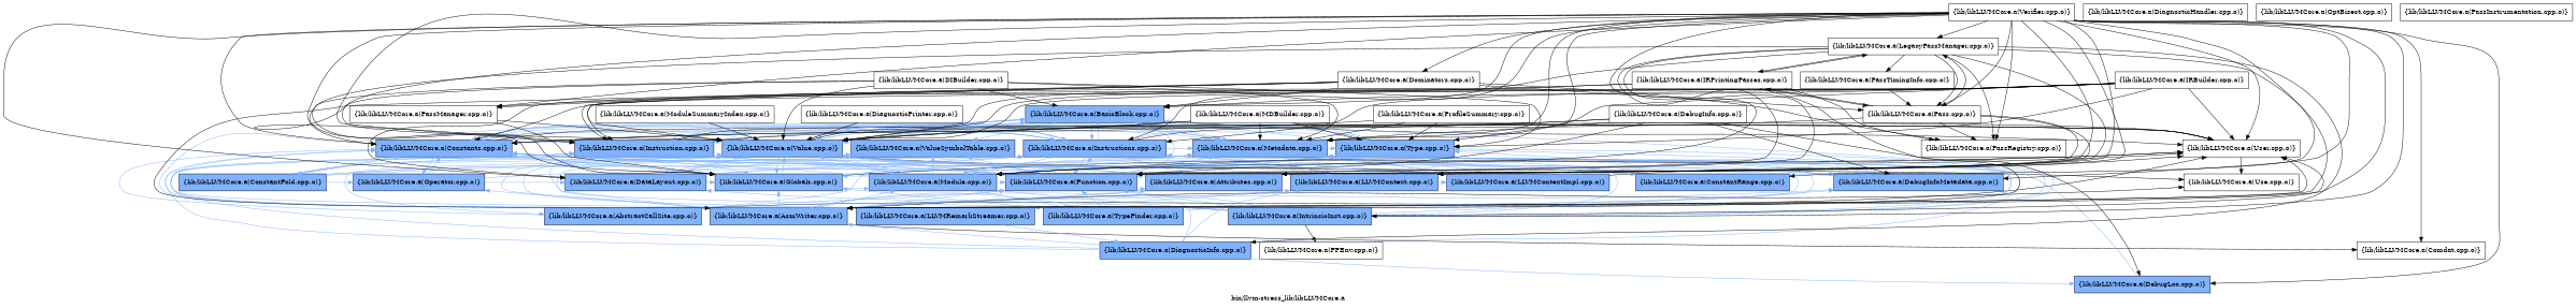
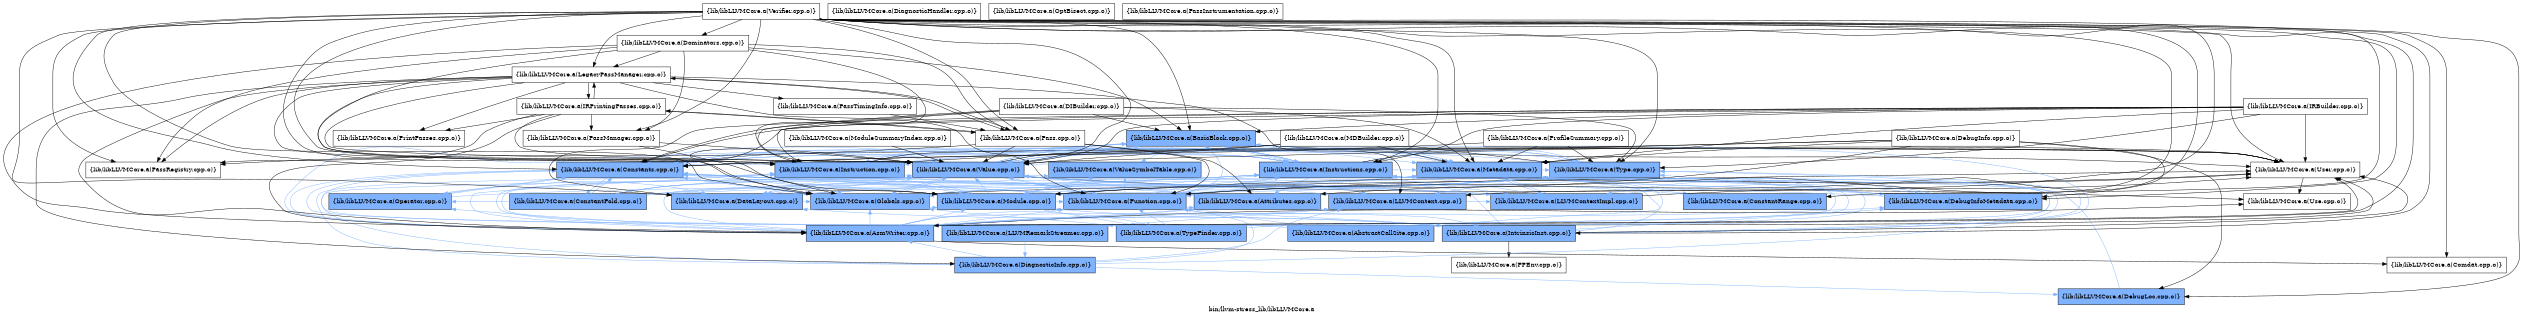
  digraph {
    label="bin/llvm-stress_lib/libLLVMCore.a"
    rankdir=TB
    node [fillcolor="0.600000 0.5 1" group=1 shape=box style=filled]
    edge [color="0.600000 0.5 1"]
    n1 [label="{lib/libLLVMCore.a(BasicBlock.cpp.o)}"]
    n2 [label="{lib/libLLVMCore.a(Constants.cpp.o)}"]
    n3 [label="{lib/libLLVMCore.a(Instruction.cpp.o)}"]
    n4 [label="{lib/libLLVMCore.a(Instructions.cpp.o)}"]
    n5 [label="{lib/libLLVMCore.a(Metadata.cpp.o)}"]
    n6 [label="{lib/libLLVMCore.a(Type.cpp.o)}"]
    n7 [group=0 label="{lib/libLLVMCore.a(User.cpp.o)}" fillcolor="" style=""]
    n8 [label="{lib/libLLVMCore.a(Value.cpp.o)}"]
    n9 [label="{lib/libLLVMCore.a(ValueSymbolTable.cpp.o)}"]
    n10 [label="{lib/libLLVMCore.a(ConstantFold.cpp.o)}"]
    n11 [label="{lib/libLLVMCore.a(Function.cpp.o)}"]
    n12 [label="{lib/libLLVMCore.a(Globals.cpp.o)}"]
    n13 [label="{lib/libLLVMCore.a(Operator.cpp.o)}"]
    n14 [label="{lib/libLLVMCore.a(Attributes.cpp.o)}"]
    n15 [label="{lib/libLLVMCore.a(DataLayout.cpp.o)}"]
    n16 [label="{lib/libLLVMCore.a(LLVMContextImpl.cpp.o)}"]
    n17 [label="{lib/libLLVMCore.a(Module.cpp.o)}"]
    n18 [label="{lib/libLLVMCore.a(DebugInfoMetadata.cpp.o)}"]
    n19 [label="{lib/libLLVMCore.a(ConstantRange.cpp.o)}"]
    n20 [group=0 label="{lib/libLLVMCore.a(Use.cpp.o)}" fillcolor="" style=""]
    n21 [label="{lib/libLLVMCore.a(LLVMContext.cpp.o)}"]
    n22 [label="{lib/libLLVMCore.a(AbstractCallSite.cpp.o)}"]
    n23 [label="{lib/libLLVMCore.a(IntrinsicInst.cpp.o)}"]
    n24 [label="{lib/libLLVMCore.a(AsmWriter.cpp.o)}"]
    n25 [label="{lib/libLLVMCore.a(TypeFinder.cpp.o)}"]
    n26 [label="{lib/libLLVMCore.a(LLVMRemarkStreamer.cpp.o)}"]
    n27 [group=0 label="{lib/libLLVMCore.a(FPEnv.cpp.o)}" fillcolor="" style=""]
    n28 [group=0 label="{lib/libLLVMCore.a(Comdat.cpp.o)}" fillcolor="" style=""]
    n29 [label="{lib/libLLVMCore.a(DiagnosticInfo.cpp.o)}"]
    n30 [label="{lib/libLLVMCore.a(DebugLoc.cpp.o)}"]
    n31 [group=0 label="{lib/libLLVMCore.a(IRPrintingPasses.cpp.o)}" fillcolor="" style=""]
    n32 [group=0 label="{lib/libLLVMCore.a(LegacyPassManager.cpp.o)}" fillcolor="" style=""]
    n33 [group=0 label="{lib/libLLVMCore.a(Pass.cpp.o)}" fillcolor="" style=""]
    n34 [group=0 label="{lib/libLLVMCore.a(PassManager.cpp.o)}" fillcolor="" style=""]
    n35 [group=0 label="{lib/libLLVMCore.a(PassRegistry.cpp.o)}" fillcolor="" style=""]
+   n36 [group=0 label="{lib/libLLVMCore.a(PrintPasses.cpp.o)}" fillcolor="" style=""]
    n37 [group=0 label="{lib/libLLVMCore.a(PassTimingInfo.cpp.o)}" fillcolor="" style=""]
    n38 [group=0 label="{lib/libLLVMCore.a(Verifier.cpp.o)}" fillcolor="" style=""]
    n39 [group=0 label="{lib/libLLVMCore.a(Dominators.cpp.o)}" fillcolor="" style=""]
-   n40 [group=0 label="{lib/libLLVMCore.a(DiagnosticPrinter.cpp.o)}" fillcolor="" style=""]
    n41 [group=0 label="{lib/libLLVMCore.a(DebugInfo.cpp.o)}" fillcolor="" style=""]
    n42 [group=0 label="{lib/libLLVMCore.a(DIBuilder.cpp.o)}" fillcolor="" style=""]
    n43 [group=0 label="{lib/libLLVMCore.a(IRBuilder.cpp.o)}" fillcolor="" style=""]
    n44 [group=0 label="{lib/libLLVMCore.a(DiagnosticHandler.cpp.o)}" fillcolor="" style=""]
    n45 [group=0 label="{lib/libLLVMCore.a(MDBuilder.cpp.o)}" fillcolor="" style=""]
    n46 [group=0 label="{lib/libLLVMCore.a(ModuleSummaryIndex.cpp.o)}" fillcolor="" style=""]
    n47 [group=0 label="{lib/libLLVMCore.a(OptBisect.cpp.o)}" fillcolor="" style=""]
    n48 [group=0 label="{lib/libLLVMCore.a(PassInstrumentation.cpp.o)}" fillcolor="" style=""]
    n49 [group=0 label="{lib/libLLVMCore.a(ProfileSummary.cpp.o)}" fillcolor="" style=""]
    subgraph sub_1 {
      rank=same
      n1
    }
    subgraph sub_2 {
      rank=same
      n2
      n3
      n4
      n5
      n6
      n7
      n8
      n9
    }
    subgraph sub_3 {
      rank=same
      n10
      n11
      n12
      n13
      n14
      n15
      n16
      n17
      n18
      n19
      n20
      n21
    }
    subgraph sub_4 {
      rank=same
      n22
      n23
      n24
      n25
      n26
    }
    subgraph sub_5 {
      rank=same
      n27
      n28
      n29
    }
    subgraph sub_6 {
      rank=same
      n1
    }
    subgraph sub_7 {
      rank=same
      n2
      n3
      n4
      n5
      n6
      n7
      n8
      n9
    }
    subgraph sub_8 {
      rank=same
      n10
      n11
      n12
      n13
      n14
      n15
      n16
      n17
      n18
      n19
      n20
      n21
    }
    subgraph sub_9 {
      rank=same
      n22
      n23
      n24
      n25
      n26
    }
    subgraph sub_10 {
      rank=same
      n27
      n28
      n29
    }
    n1 -> n2
    n1 -> n3
    n1 -> n4
    n1 -> n5
    n1 -> n6
    n1 -> n7 [color=""]
    n1 -> n8
    n1 -> n9
    n2 -> n3
    n2 -> n4
    n2 -> n6
    n2 -> n7 [color=""]
    n2 -> n8
    n2 -> n10
    n2 -> n11
    n2 -> n12
    n2 -> n13
    n3 -> n1
    n3 -> n2
    n3 -> n4
    n3 -> n5
    n3 -> n7 [color=""]
    n3 -> n8
    n3 -> n14
    n4 -> n1
    n4 -> n2
    n4 -> n3
    n4 -> n5
    n4 -> n6
    n4 -> n7 [color=""]
    n4 -> n8
    n4 -> n11
    n4 -> n14
    n4 -> n15
    n4 -> n16
    n4 -> n17
    n4 -> n22
    n5 -> n2
    n5 -> n6
    n5 -> n8
    n5 -> n16
    n5 -> n18
    n5 -> n19
    n6 -> n2
    n7 -> n20 [color=""]
    n8 -> n1
    n8 -> n2
    n8 -> n3
    n8 -> n4
    n8 -> n5
    n8 -> n6
    n8 -> n7 [color=""]
    n8 -> n9
    n8 -> n11
    n8 -> n12
    n8 -> n14
    n8 -> n15
    n8 -> n16
    n8 -> n20 [color=""]
    n8 -> n21
    n9 -> n8
    n10 -> n2
    n10 -> n4
    n10 -> n6
    n10 -> n8
    n10 -> n11
    n10 -> n12
    n10 -> n13
    n10 -> n17
    n11 -> n1
    n11 -> n2
    n11 -> n4
    n11 -> n5
    n11 -> n6
    n11 -> n7 [color=""]
    n11 -> n8
    n11 -> n9
    n11 -> n14
    n11 -> n15
    n11 -> n21
    n11 -> n22
    n11 -> n23
    n12 -> n2
    n12 -> n5
    n12 -> n6
    n12 -> n7 [color=""]
    n12 -> n8
    n12 -> n17
    n13 -> n2
    n13 -> n6
    n13 -> n15
    n14 -> n11
    n14 -> n24
    n15 -> n6
    n15 -> n12
    n15 -> n17
    n16 -> n2
    n16 -> n5
    n16 -> n7 [color=""]
    n16 -> n8
    n16 -> n17
    n16 -> n18
    n17 -> n2
    n17 -> n5
    n17 -> n6
    n17 -> n7 [color=""]
    n17 -> n8
    n17 -> n9
    n17 -> n11
    n17 -> n12
    n17 -> n15
    n17 -> n21
    n17 -> n25
    n18 -> n2
    n18 -> n5
    n18 -> n6
    n18 -> n16
    n18 -> n21
    n19 -> n4
    n21 -> n16
    n21 -> n26
    n22 -> n2
    n22 -> n5
    n22 -> n7 [color=""]
    n23 -> n1
    n23 -> n2
    n23 -> n4
    n23 -> n5
    n23 -> n6
    n23 -> n7 [color=""]
    n23 -> n8
    n23 -> n15
    n23 -> n17
    n23 -> n18
    n23 -> n27 [color=""]
    n24 -> n1
    n24 -> n2
    n24 -> n3
    n24 -> n4
    n24 -> n5
    n24 -> n6
    n24 -> n7 [color=""]
    n24 -> n8
    n24 -> n11
    n24 -> n12
    n24 -> n13
    n24 -> n14
    n24 -> n17
    n24 -> n18
    n24 -> n20 [color=""]
    n24 -> n21
    n24 -> n23
    n24 -> n25
    n24 -> n28 [color=""]
    n25 -> n5
    n25 -> n11
    n25 -> n12
    n26 -> n8
    n26 -> n29
    n29 -> n3
    n29 -> n5
    n29 -> n8
    n29 -> n11
    n29 -> n21
    n29 -> n24
    n29 -> n30
    n30 -> n5
    n31 -> n8 [color=""]
    n31 -> n24 [color=""]
    n31 -> n32 [color=""]
    n31 -> n33 [color=""]
    n31 -> n34 [color=""]
    n31 -> n35 [color=""]
+   n31 -> n36 [color=""]
    n32 -> n8 [color=""]
    n32 -> n11 [color=""]
    n32 -> n12 [color=""]
    n32 -> n17 [color=""]
    n32 -> n21 [color=""]
    n32 -> n24 [color=""]
    n32 -> n29 [color=""]
    n32 -> n31 [color=""]
    n32 -> n33 [color=""]
    n32 -> n35 [color=""]
+   n32 -> n36 [color=""]
    n32 -> n37 [color=""]
    n33 -> n8 [color=""]
    n33 -> n11 [color=""]
    n33 -> n14 [color=""]
    n33 -> n31 [color=""]
    n33 -> n32 [color=""]
    n33 -> n35 [color=""]
    n34 -> n8 [color=""]
    n34 -> n12 [color=""]
    n37 -> n33 [color=""]
    n38 -> n1 [color=""]
    n38 -> n2 [color=""]
    n38 -> n3 [color=""]
    n38 -> n4 [color=""]
    n38 -> n5 [color=""]
    n38 -> n6 [color=""]
    n38 -> n7 [color=""]
    n38 -> n8 [color=""]
    n38 -> n11 [color=""]
    n38 -> n12 [color=""]
    n38 -> n14 [color=""]
    n38 -> n15 [color=""]
    n38 -> n17 [color=""]
    n38 -> n18 [color=""]
    n38 -> n19 [color=""]
    n38 -> n21 [color=""]
    n38 -> n23 [color=""]
    n38 -> n24 [color=""]
    n38 -> n28 [color=""]
    n38 -> n30 [color=""]
    n38 -> n32 [color=""]
    n38 -> n33 [color=""]
    n38 -> n34 [color=""]
    n38 -> n35 [color=""]
    n38 -> n39 [color=""]
    n39 -> n1 [color=""]
    n39 -> n3 [color=""]
    n39 -> n8 [color=""]
    n39 -> n24 [color=""]
+   n39 -> n32 [color=""]
    n39 -> n33 [color=""]
    n39 -> n34 [color=""]
    n39 -> n35 [color=""]
-   n40 -> n8 [color=""]
    n41 -> n3 [color=""]
    n41 -> n5 [color=""]
    n41 -> n8 [color=""]
    n41 -> n17 [color=""]
    n41 -> n18 [color=""]
    n41 -> n30 [color=""]
    n42 -> n1 [color=""]
    n42 -> n2 [color=""]
    n42 -> n3 [color=""]
    n42 -> n5 [color=""]
    n42 -> n6 [color=""]
    n42 -> n8 [color=""]
    n43 -> n1 [color=""]
    n43 -> n2 [color=""]
    n43 -> n3 [color=""]
    n43 -> n4 [color=""]
    n43 -> n5 [color=""]
    n43 -> n6 [color=""]
    n43 -> n7 [color=""]
    n43 -> n8 [color=""]
    n43 -> n15 [color=""]
    n45 -> n2 [color=""]
    n45 -> n5 [color=""]
    n45 -> n6 [color=""]
    n45 -> n8 [color=""]
    n46 -> n8 [color=""]
    n49 -> n2 [color=""]
    n49 -> n5 [color=""]
    n49 -> n6 [color=""]
  }
